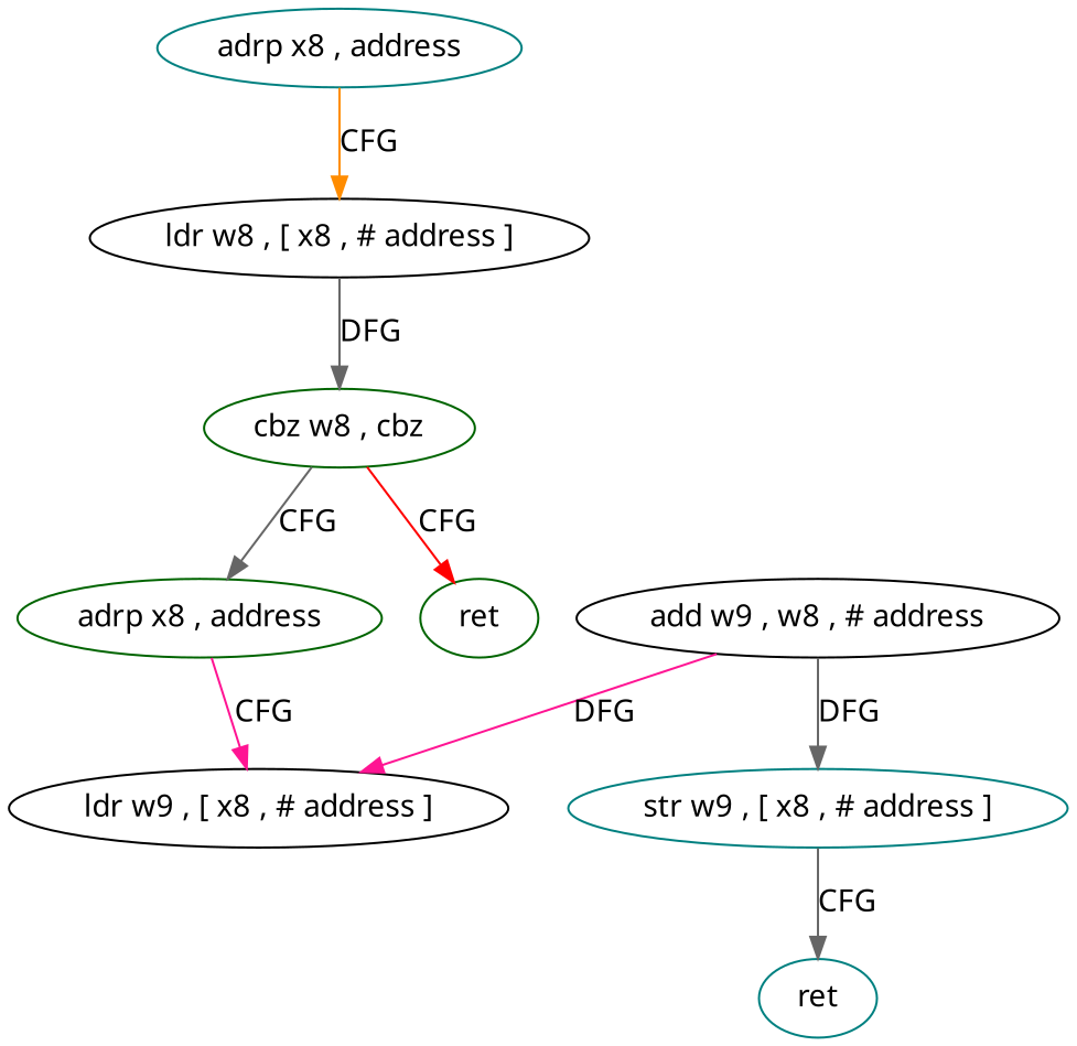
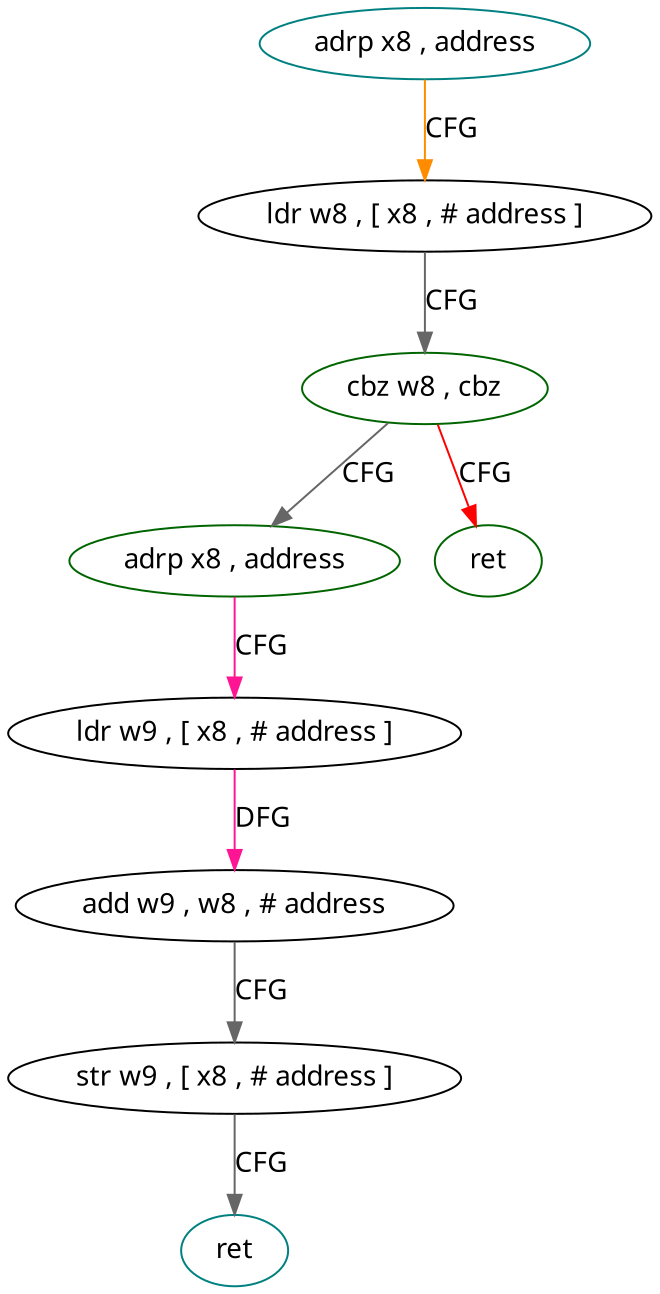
  digraph {
    fontname="Noto Sans"
    node [color=black fontname="Noto Sans"]
    edge [color=gray40 fontname="Noto Sans"]
    n1 [color=teal label="adrp x8 , address"]
    n2 [label="ldr w8 , [ x8 , # address ]"]
    n3 [color=darkgreen label="cbz w8 , cbz"]
    n4 [color=darkgreen label="adrp x8 , address"]
    n5 [color=darkgreen label=ret]
    n6 [label="ldr w9 , [ x8 , # address ]"]
    n7 [label="add w9 , w8 , # address"]
-   n8 [color=teal label="str w9 , [ x8 , # address ]"]
+   n8 [label="str w9 , [ x8 , # address ]"]
    n9 [color=teal label=ret]
    n1 -> n2 [color=darkorange label=CFG]
-   n2 -> n3 [label=DFG]
+   n2 -> n3 [label=CFG]
    n3 -> n4 [label=CFG]
    n3 -> n5 [color=red label=CFG]
    n4 -> n6 [color=deeppink label=CFG]
-   n7 -> n6 [color=deeppink label=DFG]
-   n7 -> n8 [label=DFG]
+   n6 -> n7 [color=deeppink label=DFG]
+   n7 -> n8 [label=CFG]
    n8 -> n9 [label=CFG]
  }
